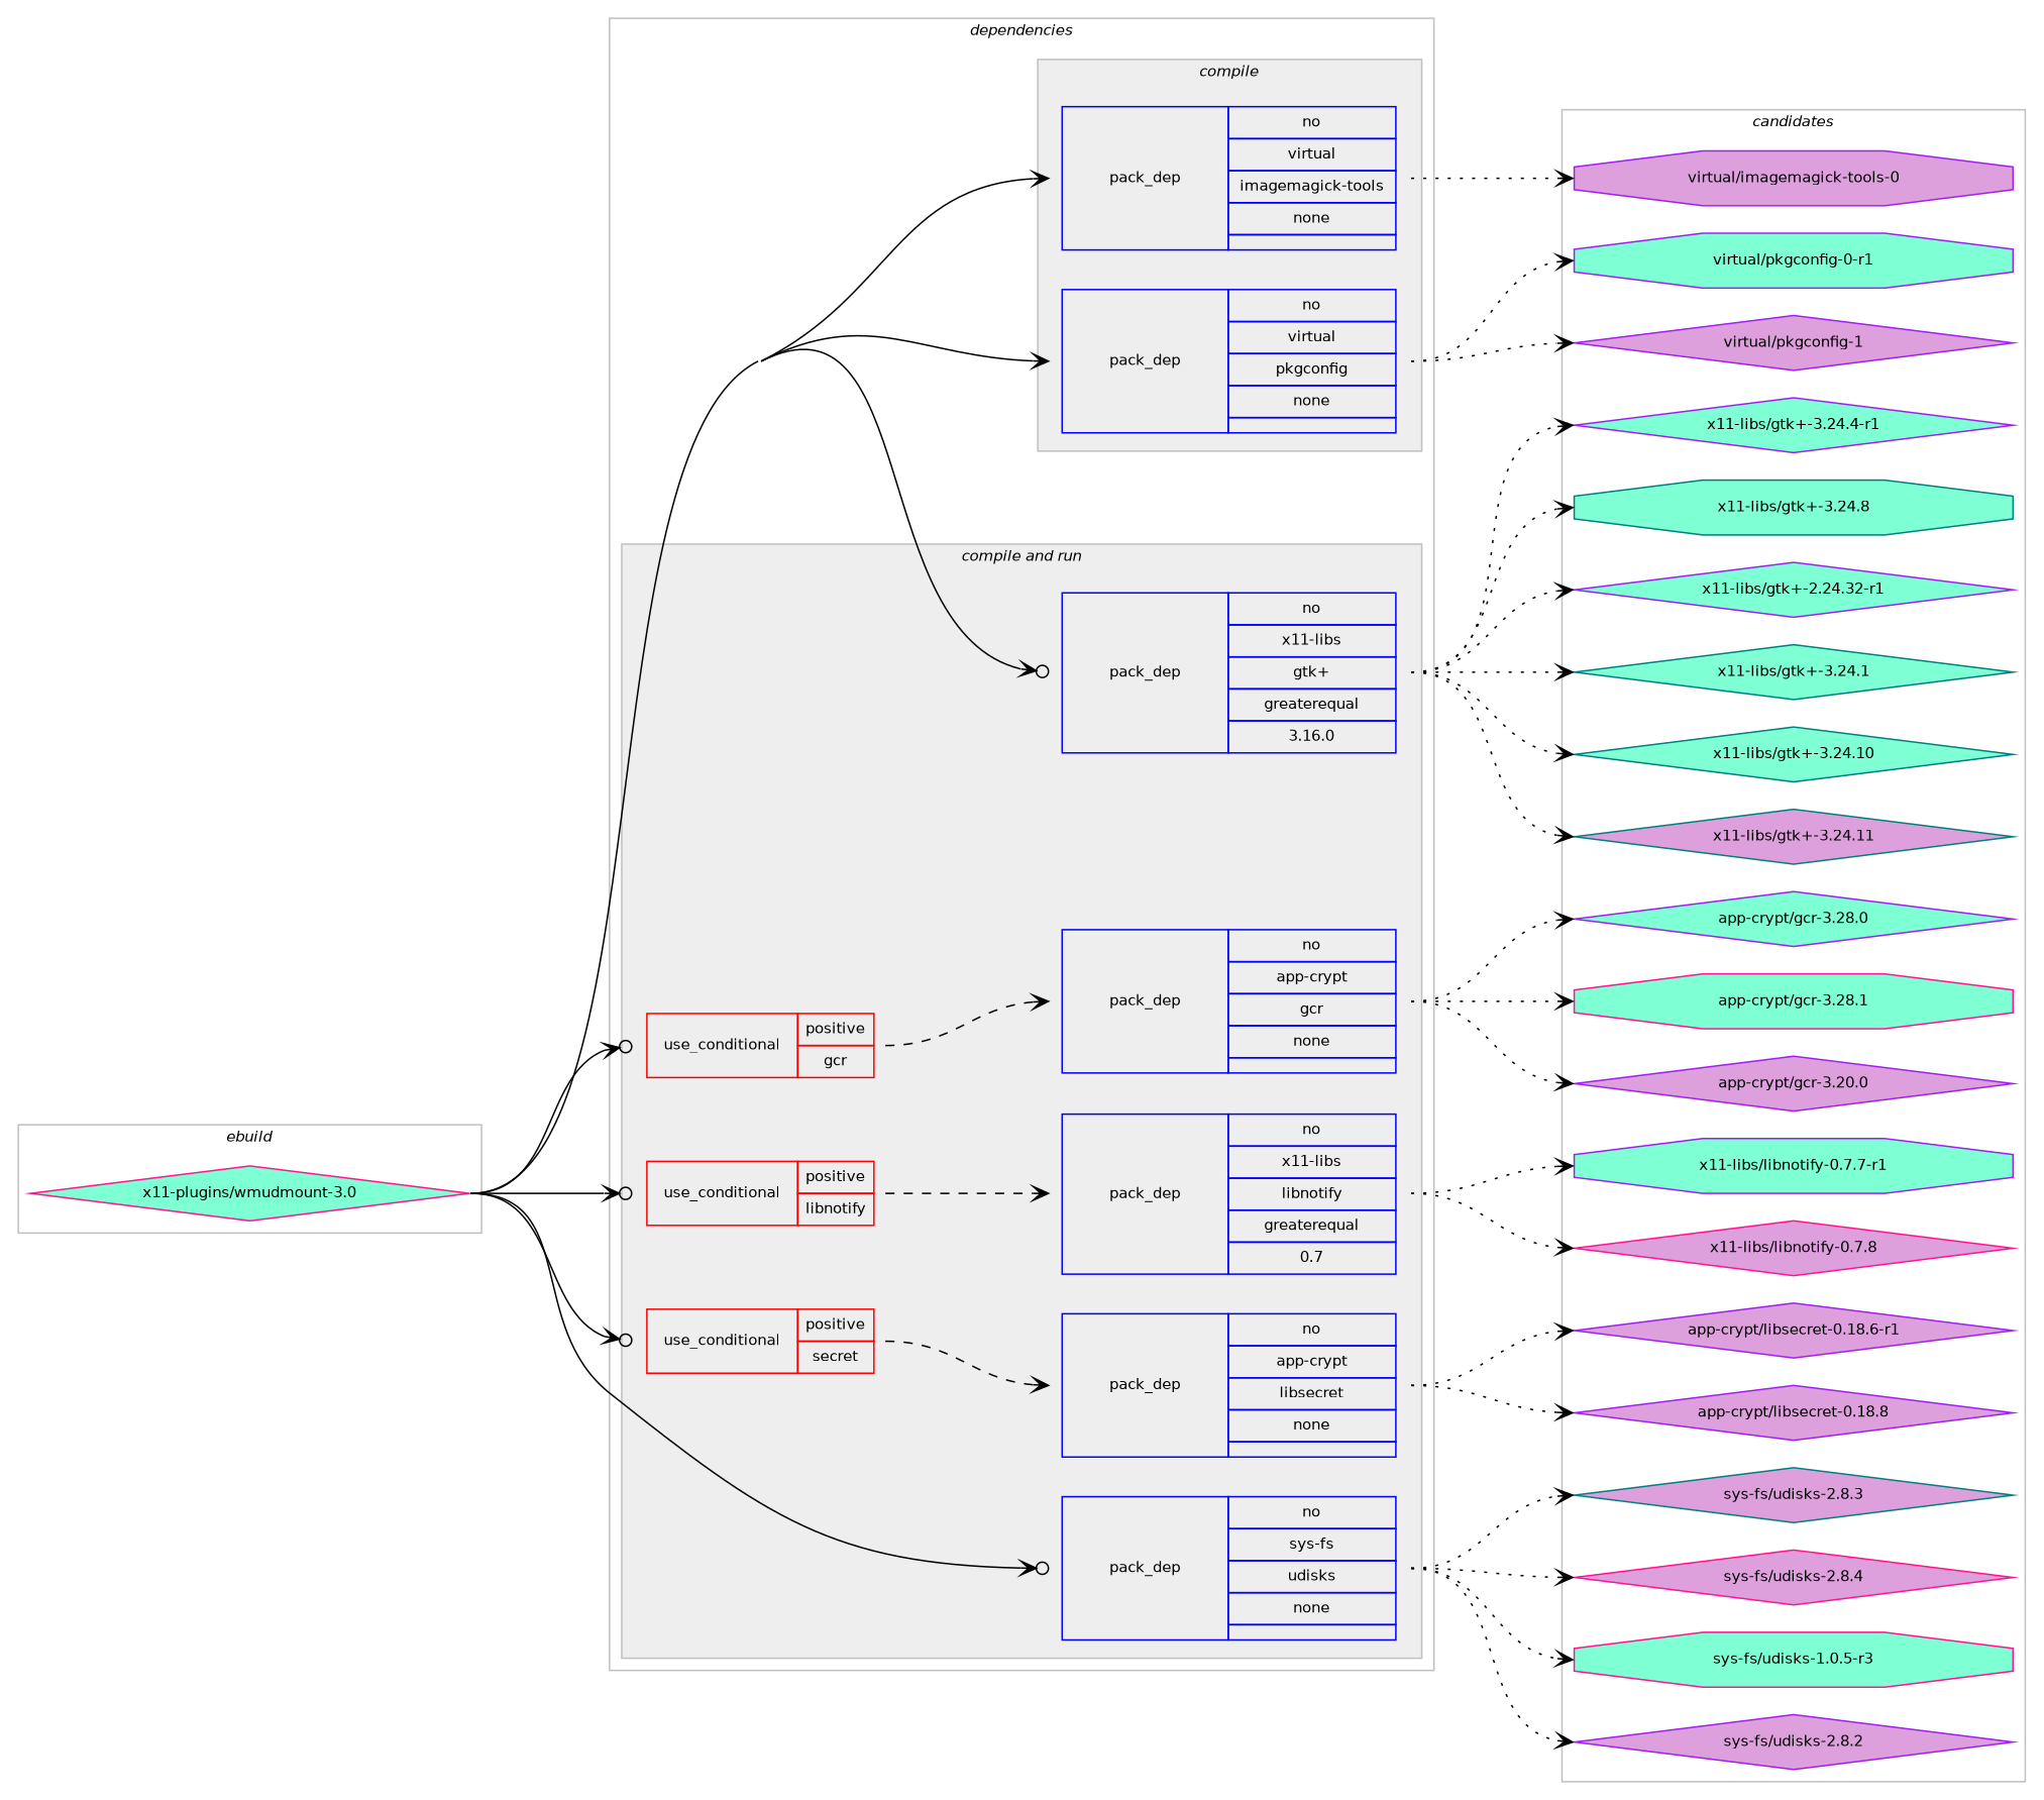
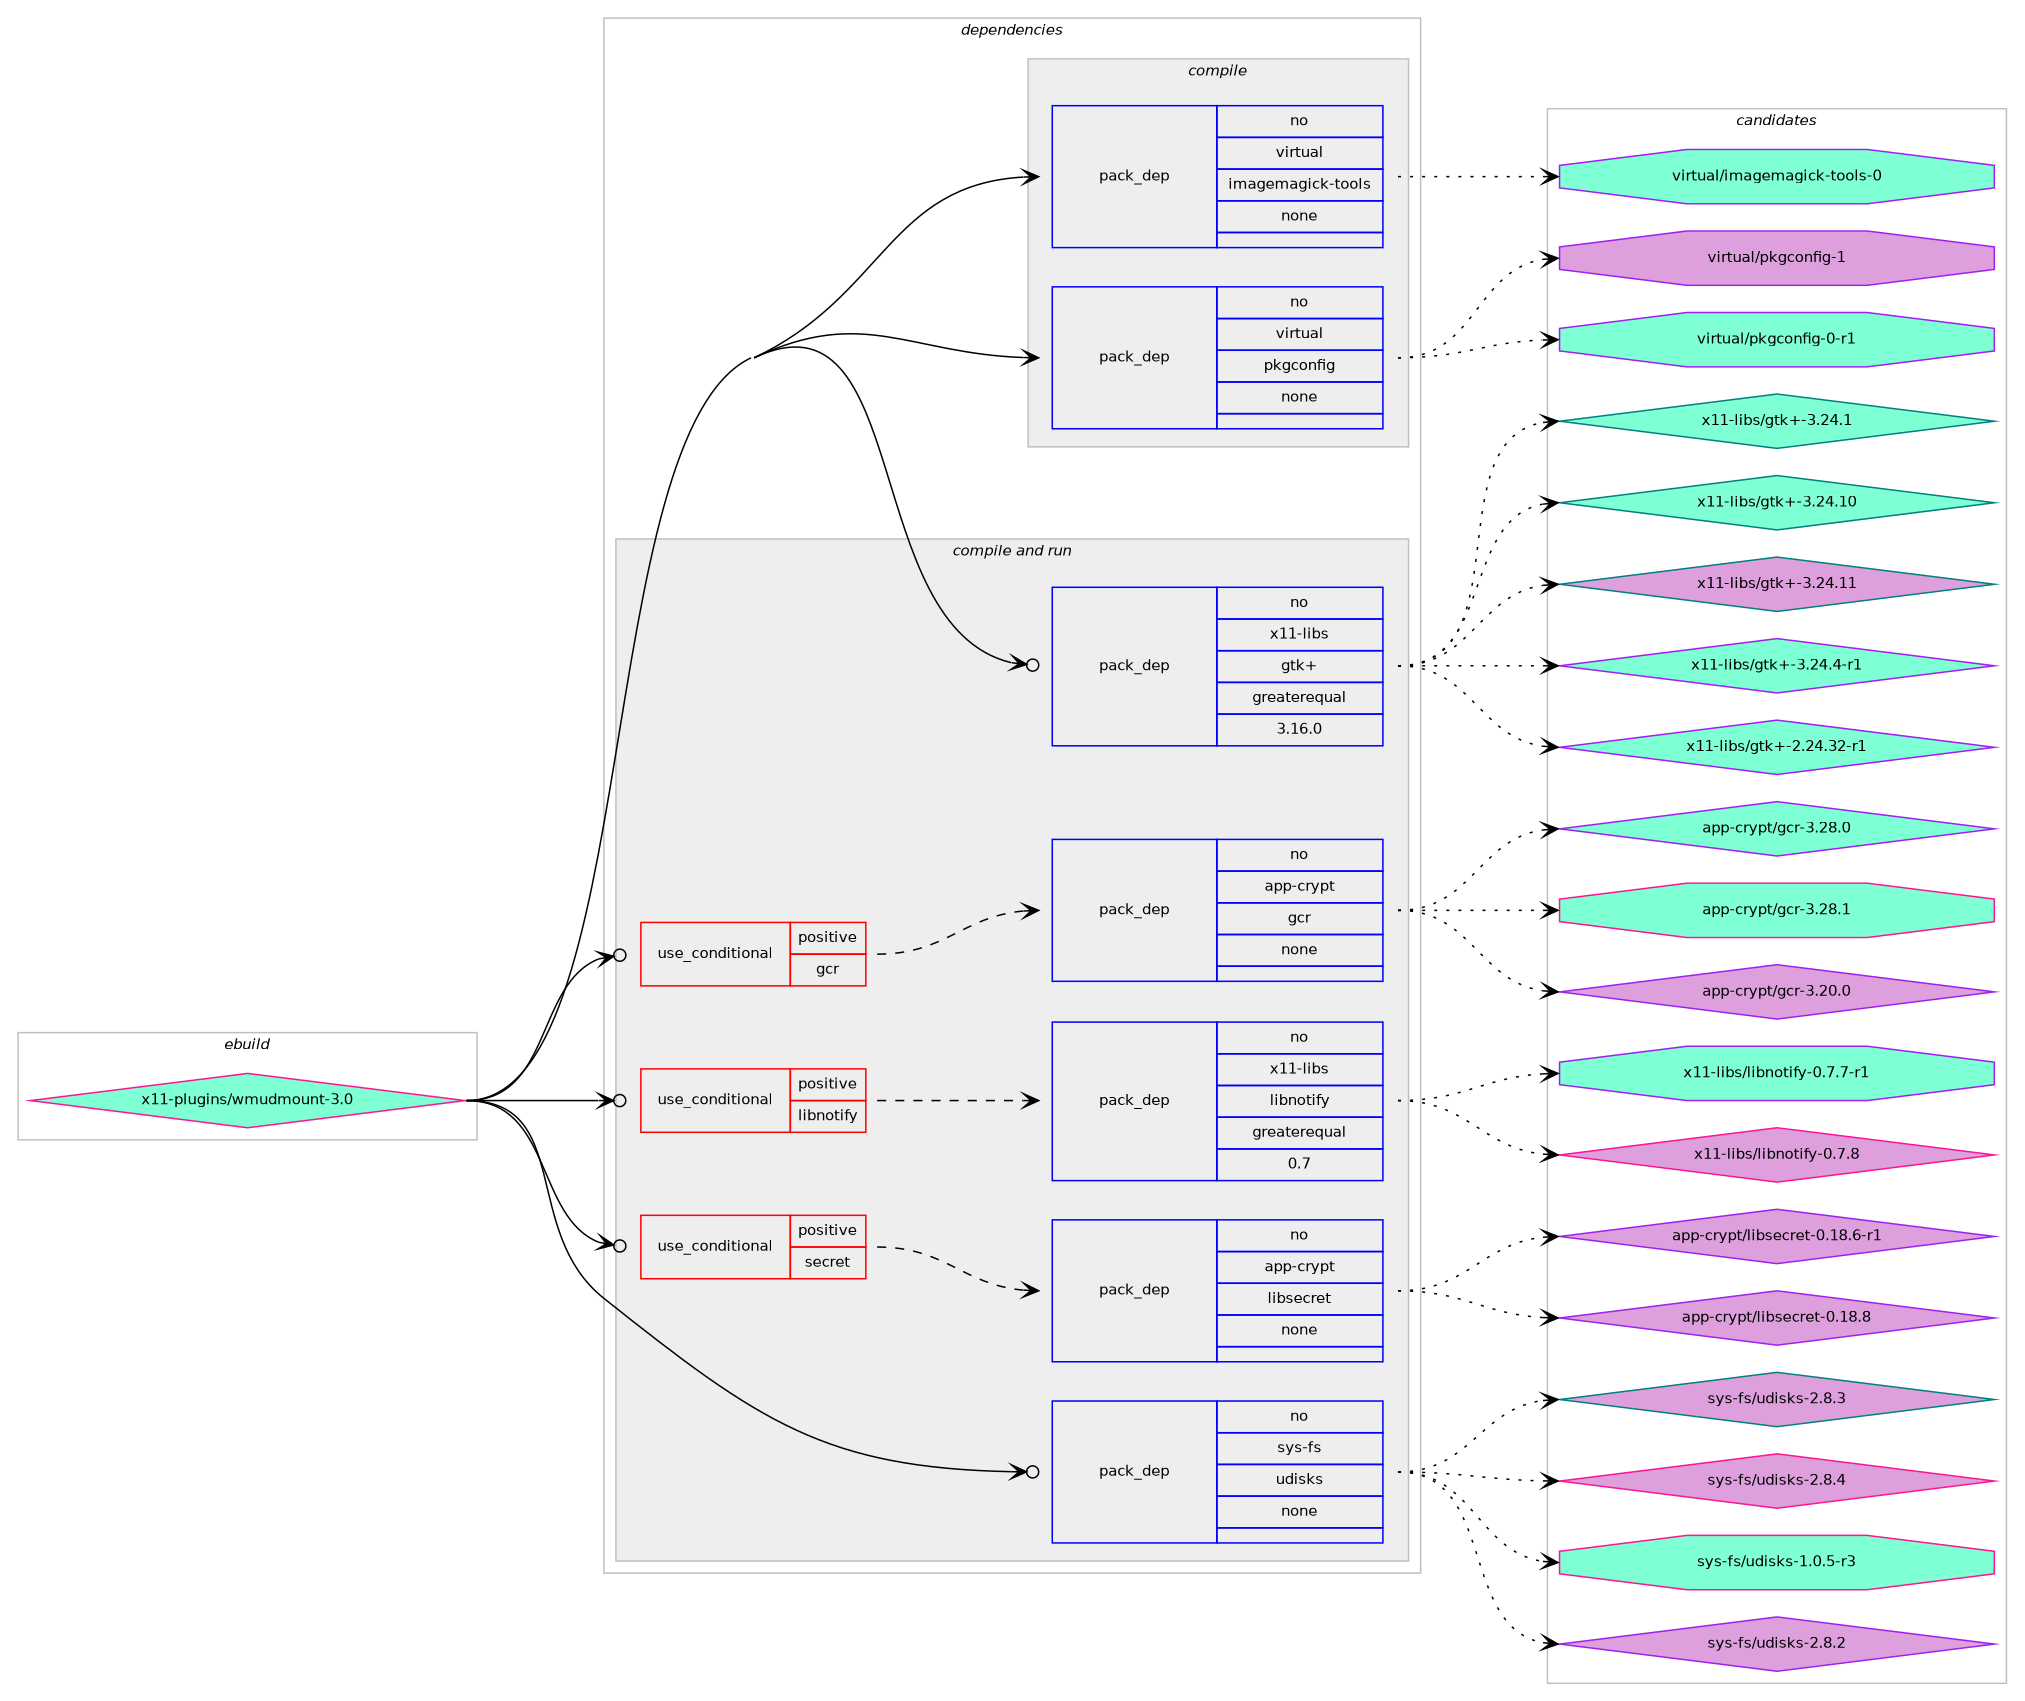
  digraph {
    compound=true
    concentrate=true
    fontname=Helvetica
    fontsize=10
    newrank=true
    rankdir=LR
    ranksep=1.5
    node [color=purple fillcolor=aquamarine fontname=Helvetica fontsize=10 shape=diamond style=filled]
    edge [arrowhead=vee headport=w style=dotted tailport=e weight=100]
    n1 [color=deeppink label="x11-plugins/wmudmount-3.0" width=4]
    n2 [color=blue label=<<TABLE BORDER="0" CELLBORDER="1" CELLSPACING="0" CELLPADDING="4" WIDTH="220"><TR><TD ROWSPAN="6" CELLPADDING="30">pack_dep</TD></TR><TR><TD WIDTH="110">no</TD></TR><TR><TD>virtual</TD></TR><TR><TD>imagemagick-tools</TD></TR><TR><TD>none</TD></TR><TR><TD></TD></TR></TABLE>> shape=none fillcolor="" style=""]
    n3 [color=blue label=<<TABLE BORDER="0" CELLBORDER="1" CELLSPACING="0" CELLPADDING="4" WIDTH="220"><TR><TD ROWSPAN="6" CELLPADDING="30">pack_dep</TD></TR><TR><TD WIDTH="110">no</TD></TR><TR><TD>virtual</TD></TR><TR><TD>pkgconfig</TD></TR><TR><TD>none</TD></TR><TR><TD></TD></TR></TABLE>> shape=none fillcolor="" style=""]
    n4 [color=blue label=<<TABLE BORDER="0" CELLBORDER="1" CELLSPACING="0" CELLPADDING="4" WIDTH="220"><TR><TD ROWSPAN="6" CELLPADDING="30">pack_dep</TD></TR><TR><TD WIDTH="110">no</TD></TR><TR><TD>x11-libs</TD></TR><TR><TD>gtk+</TD></TR><TR><TD>greaterequal</TD></TR><TR><TD>3.16.0</TD></TR></TABLE>> shape=none fillcolor="" style=""]
    n5 [color=blue label=<<TABLE BORDER="0" CELLBORDER="1" CELLSPACING="0" CELLPADDING="4" WIDTH="220"><TR><TD ROWSPAN="6" CELLPADDING="30">pack_dep</TD></TR><TR><TD WIDTH="110">no</TD></TR><TR><TD>app-crypt</TD></TR><TR><TD>gcr</TD></TR><TR><TD>none</TD></TR><TR><TD></TD></TR></TABLE>> shape=none fillcolor="" style=""]
    n6 [color=red label=<<TABLE BORDER="0" CELLBORDER="1" CELLSPACING="0" CELLPADDING="4"><TR><TD ROWSPAN="3" CELLPADDING="10">use_conditional</TD></TR><TR><TD>positive</TD></TR><TR><TD>gcr</TD></TR></TABLE>> shape=none fillcolor="" style=""]
    n7 [color=blue label=<<TABLE BORDER="0" CELLBORDER="1" CELLSPACING="0" CELLPADDING="4" WIDTH="220"><TR><TD ROWSPAN="6" CELLPADDING="30">pack_dep</TD></TR><TR><TD WIDTH="110">no</TD></TR><TR><TD>x11-libs</TD></TR><TR><TD>libnotify</TD></TR><TR><TD>greaterequal</TD></TR><TR><TD>0.7</TD></TR></TABLE>> shape=none fillcolor="" style=""]
    n8 [color=red label=<<TABLE BORDER="0" CELLBORDER="1" CELLSPACING="0" CELLPADDING="4"><TR><TD ROWSPAN="3" CELLPADDING="10">use_conditional</TD></TR><TR><TD>positive</TD></TR><TR><TD>libnotify</TD></TR></TABLE>> shape=none fillcolor="" style=""]
    n9 [color=blue label=<<TABLE BORDER="0" CELLBORDER="1" CELLSPACING="0" CELLPADDING="4" WIDTH="220"><TR><TD ROWSPAN="6" CELLPADDING="30">pack_dep</TD></TR><TR><TD WIDTH="110">no</TD></TR><TR><TD>app-crypt</TD></TR><TR><TD>libsecret</TD></TR><TR><TD>none</TD></TR><TR><TD></TD></TR></TABLE>> shape=none fillcolor="" style=""]
    n10 [color=red label=<<TABLE BORDER="0" CELLBORDER="1" CELLSPACING="0" CELLPADDING="4"><TR><TD ROWSPAN="3" CELLPADDING="10">use_conditional</TD></TR><TR><TD>positive</TD></TR><TR><TD>secret</TD></TR></TABLE>> shape=none fillcolor="" style=""]
    n11 [color=blue label=<<TABLE BORDER="0" CELLBORDER="1" CELLSPACING="0" CELLPADDING="4" WIDTH="220"><TR><TD ROWSPAN="6" CELLPADDING="30">pack_dep</TD></TR><TR><TD WIDTH="110">no</TD></TR><TR><TD>sys-fs</TD></TR><TR><TD>udisks</TD></TR><TR><TD>none</TD></TR><TR><TD></TD></TR></TABLE>> shape=none fillcolor="" style=""]
-   n12 [fillcolor=plum label="virtual/imagemagick-tools-0" shape=octagon width=4]
+   n12 [label="virtual/imagemagick-tools-0" shape=octagon width=4]
    n13 [label="virtual/pkgconfig-0-r1" shape=octagon width=4]
-   n14 [fillcolor=plum label="virtual/pkgconfig-1" width=4]
+   n14 [fillcolor=plum label="virtual/pkgconfig-1" shape=octagon width=4]
    n15 [fillcolor=plum label="app-crypt/gcr-3.20.0" width=4]
    n16 [label="app-crypt/gcr-3.28.0" width=4]
    n17 [color=deeppink label="app-crypt/gcr-3.28.1" shape=octagon width=4]
    n18 [label="x11-libs/libnotify-0.7.7-r1" shape=octagon width=4]
    n19 [color=deeppink fillcolor=plum label="x11-libs/libnotify-0.7.8" width=4]
    n20 [fillcolor=plum label="app-crypt/libsecret-0.18.6-r1" width=4]
    n21 [fillcolor=plum label="app-crypt/libsecret-0.18.8" width=4]
    n22 [color=deeppink label="sys-fs/udisks-1.0.5-r3" shape=octagon width=4]
    n23 [fillcolor=plum label="sys-fs/udisks-2.8.2" width=4]
    n24 [color=teal fillcolor=plum label="sys-fs/udisks-2.8.3" width=4]
    n25 [color=deeppink fillcolor=plum label="sys-fs/udisks-2.8.4" width=4]
    n26 [label="x11-libs/gtk+-2.24.32-r1" width=4]
    n27 [color=teal label="x11-libs/gtk+-3.24.1" width=4]
    n28 [color=teal label="x11-libs/gtk+-3.24.10" width=4]
    n29 [color=teal fillcolor=plum label="x11-libs/gtk+-3.24.11" width=4]
    n30 [label="x11-libs/gtk+-3.24.4-r1" width=4]
-   n31 [color=teal label="x11-libs/gtk+-3.24.8" shape=octagon width=4]
    subgraph cluster_1 {
      color=gray
      label=<<i>dependencies</i>>
      subgraph cluster_2 {
        color=gray
        fillcolor="#eeeeee"
        label=<<i>compile</i>>
        style=filled
        subgraph sub_3 {
          color=gray
          fillcolor="#eeeeee"
          label=<<i>compile</i>>
          style=filled
          n2
        }
        subgraph sub_4 {
          color=gray
          fillcolor="#eeeeee"
          label=<<i>compile</i>>
          style=filled
          n3
        }
      }
      subgraph cluster_5 {
        color=gray
        fillcolor="#eeeeee"
        label=<<i>compile and run</i>>
        style=filled
        subgraph sub_6 {
          color=gray
          fillcolor="#eeeeee"
          label=<<i>compile and run</i>>
          style=filled
          n4
        }
        subgraph sub_7 {
          color=gray
          fillcolor="#eeeeee"
          label=<<i>compile and run</i>>
          style=filled
          n6
          subgraph sub_8 {
            color=gray
            fillcolor="#eeeeee"
            label=<<i>compile and run</i>>
            style=filled
            n5
          }
        }
        subgraph sub_9 {
          color=gray
          fillcolor="#eeeeee"
          label=<<i>compile and run</i>>
          style=filled
          n8
          subgraph sub_10 {
            color=gray
            fillcolor="#eeeeee"
            label=<<i>compile and run</i>>
            style=filled
            n7
          }
        }
        subgraph sub_11 {
          color=gray
          fillcolor="#eeeeee"
          label=<<i>compile and run</i>>
          style=filled
          n10
          subgraph sub_12 {
            color=gray
            fillcolor="#eeeeee"
            label=<<i>compile and run</i>>
            style=filled
            n9
          }
        }
        subgraph sub_13 {
          color=gray
          fillcolor="#eeeeee"
          label=<<i>compile and run</i>>
          style=filled
          n11
        }
      }
      subgraph cluster_14 {
        color=gray
        fillcolor="#eeeeee"
        label=<<i>run</i>>
        style=filled
      }
    }
    subgraph cluster_15 {
      color=gray
      label=<<i>ebuild</i>>
      rank=same
      n1
    }
    subgraph cluster_16 {
      color=gray
      label=<<i>candidates</i>>
      rank=same
      subgraph sub_17 {
        color=black
        label=<<i>candidates</i>>
        nodesep=1
        rank=same
        n12
      }
      subgraph sub_18 {
        color=black
        label=<<i>candidates</i>>
        nodesep=1
        rank=same
        n13
        n14
      }
      subgraph sub_19 {
        color=black
        label=<<i>candidates</i>>
        nodesep=1
        rank=same
        n15
        n16
        n17
      }
      subgraph sub_20 {
        color=black
        label=<<i>candidates</i>>
        nodesep=1
        rank=same
        n18
        n19
      }
      subgraph sub_21 {
        color=black
        label=<<i>candidates</i>>
        nodesep=1
        rank=same
        n20
        n21
      }
      subgraph sub_22 {
        color=black
        label=<<i>candidates</i>>
        nodesep=1
        rank=same
        n22
        n23
        n24
        n25
      }
      subgraph sub_23 {
        color=black
        label=<<i>candidates</i>>
        nodesep=1
        rank=same
        n26
        n27
        n28
        n29
        n30
-       n31
      }
    }
    n1 -> n2 [style=solid weight=20]
    n1 -> n3 [style=solid weight=20]
    n1 -> n4 [arrowhead=odotvee style=solid weight=20]
    n1 -> n6 [arrowhead=odotvee style=solid weight=20]
    n1 -> n8 [arrowhead=odotvee style=solid weight=20]
    n1 -> n10 [arrowhead=odotvee style=solid weight=20]
    n1 -> n11 [arrowhead=odotvee style=solid weight=20]
    n2 -> n12
    n3 -> n13
    n3 -> n14
    n4 -> n26
    n4 -> n27
    n4 -> n28
    n4 -> n29
    n4 -> n30
-   n4 -> n31
    n5 -> n15
    n5 -> n16
    n5 -> n17
    n6 -> n5 [style=dashed weight=20]
    n7 -> n18
    n7 -> n19
    n8 -> n7 [style=dashed weight=20]
    n9 -> n20
    n9 -> n21
    n10 -> n9 [style=dashed weight=20]
    n11 -> n22
    n11 -> n23
    n11 -> n24
    n11 -> n25
  }
